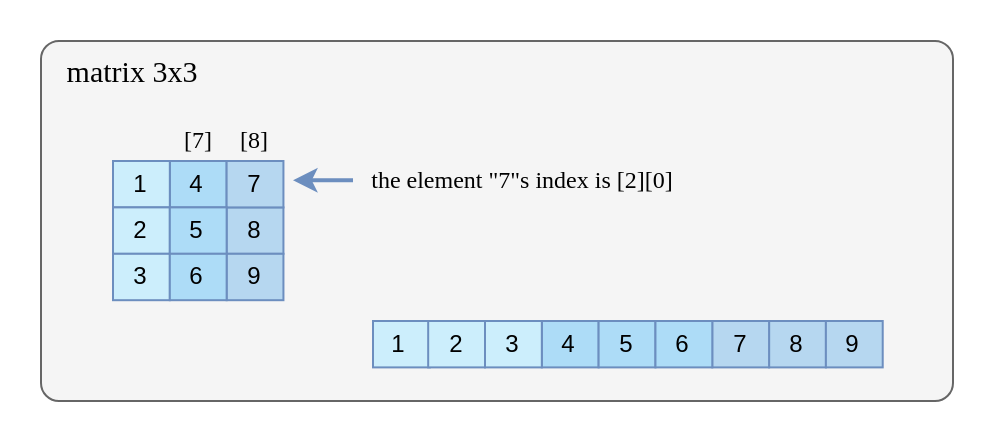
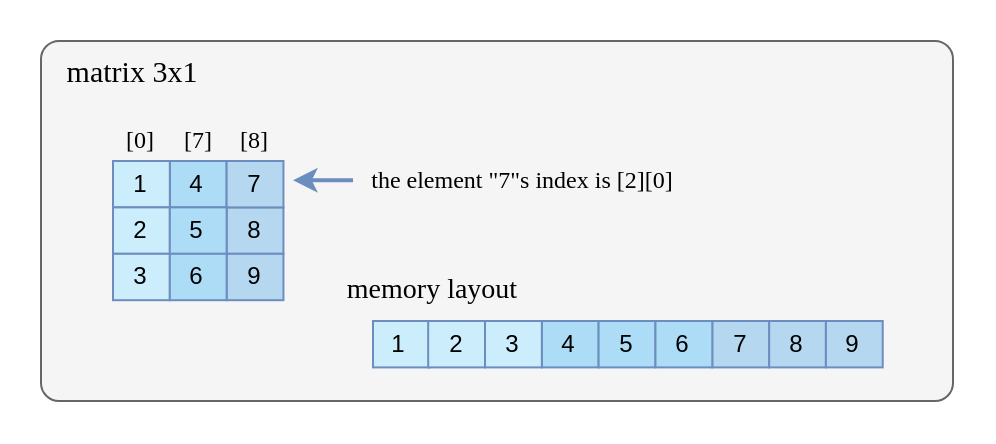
  <mxCell id="0" />
  <mxCell id="1" parent="0" />
  <mxCell id="2" value="" style="rounded=1;whiteSpace=wrap;html=1;glass=0;strokeColor=#666666;fontFamily=Times New Roman;fontColor=#333333;fillColor=#f5f5f5;arcSize=5;rotation=0;" vertex="1" parent="1"><mxGeometry x="20" y="20" width="456" height="180" as="geometry" /></mxCell>
- <mxCell id="3" value="matrix 3x3" style="text;html=1;strokeColor=none;fillColor=none;align=center;verticalAlign=middle;whiteSpace=wrap;rounded=0;glass=0;fontColor=#000000;fontFamily=Times New Roman;strokeWidth=1;fontSize=15;" vertex="1" parent="1"><mxGeometry x="26" y="20" width="80" height="30" as="geometry" /></mxCell>
+ <mxCell id="3" value="matrix 3x1" style="text;html=1;strokeColor=none;fillColor=none;align=center;verticalAlign=middle;whiteSpace=wrap;rounded=0;glass=0;fontColor=#000000;fontFamily=Times New Roman;strokeWidth=1;fontSize=15;" vertex="1" parent="1"><mxGeometry x="26" y="20" width="80" height="30" as="geometry" /></mxCell>
+ <mxCell id="4" value="&lt;font style=&quot;font-size: 14px;&quot;&gt;memory layout&lt;/font&gt;" style="text;html=1;strokeColor=none;fillColor=none;align=center;verticalAlign=middle;whiteSpace=wrap;rounded=0;glass=0;fontFamily=Times New Roman;fontColor=#000000;" vertex="1" parent="1"><mxGeometry x="166" y="130" width="100" height="30" as="geometry" /></mxCell>
  <mxCell id="5" value="[7]" style="text;html=1;strokeColor=none;fillColor=none;align=center;verticalAlign=middle;whiteSpace=wrap;rounded=0;glass=0;fontFamily=Times New Roman;fontColor=#000000;" vertex="1" parent="1"><mxGeometry x="84.61" y="60" width="28" height="20" as="geometry" /></mxCell>
  <mxCell id="6" value="[8]" style="text;html=1;strokeColor=none;fillColor=none;align=center;verticalAlign=middle;whiteSpace=wrap;rounded=0;glass=0;fontFamily=Times New Roman;fontColor=#000000;" vertex="1" parent="1"><mxGeometry x="112.61" y="60" width="28" height="20" as="geometry" /></mxCell>
  <mxCell id="7" value="" style="endArrow=classic;html=1;strokeWidth=2;fontFamily=Times New Roman;fontColor=#000000;fillColor=#dae8fc;strokeColor=#6c8ebf;" edge="1" parent="1"><mxGeometry width="50" height="50" relative="1" as="geometry"><mxPoint x="176" y="89.66" as="sourcePoint" /><mxPoint x="146" y="89.66" as="targetPoint" /></mxGeometry></mxCell>
  <mxCell id="8" value="the element &quot;7&quot;s index is [2][0]" style="text;html=1;strokeColor=none;fillColor=none;align=center;verticalAlign=middle;whiteSpace=wrap;rounded=0;glass=0;fontFamily=Times New Roman;fontColor=#000000;" vertex="1" parent="1"><mxGeometry x="166" y="70" width="190" height="40" as="geometry" /></mxCell>
  <mxCell id="9" value="" style="group" vertex="1" connectable="0" parent="1"><mxGeometry x="56" y="80" width="85.216" height="69.6" as="geometry" /></mxCell>
  <mxCell id="10" value="" style="rounded=0;whiteSpace=wrap;html=1;glass=0;fillColor=#ADDCF7;strokeColor=#6c8ebf;" vertex="1" parent="9"><mxGeometry x="28.405" width="28.405" height="23.2" as="geometry" /></mxCell>
  <mxCell id="11" value="" style="rounded=0;whiteSpace=wrap;html=1;glass=0;fillColor=#CCEEFC;strokeColor=#6c8ebf;" vertex="1" parent="9"><mxGeometry width="28.405" height="23.2" as="geometry" /></mxCell>
  <mxCell id="12" value="" style="rounded=0;whiteSpace=wrap;html=1;glass=0;fillColor=#B6D7F0;gradientColor=none;strokeColor=#6C8EBF;" vertex="1" parent="9"><mxGeometry x="56.811" y="23.2" width="28.405" height="23.2" as="geometry" /></mxCell>
  <mxCell id="13" value="" style="rounded=0;whiteSpace=wrap;html=1;glass=0;fillColor=#B6D7F0;gradientColor=none;strokeColor=#6C8EBF;" vertex="1" parent="9"><mxGeometry x="56.811" y="46.4" width="28.405" height="23.2" as="geometry" /></mxCell>
  <mxCell id="14" value="" style="rounded=0;whiteSpace=wrap;html=1;glass=0;fillColor=#B6D7F0;gradientColor=none;strokeColor=#6C8EBF;" vertex="1" parent="9"><mxGeometry x="56.811" width="28.405" height="23.2" as="geometry" /></mxCell>
  <mxCell id="15" value="" style="rounded=0;whiteSpace=wrap;html=1;glass=0;fillColor=#CCEEFC;strokeColor=#6c8ebf;" vertex="1" parent="9"><mxGeometry y="23.2" width="28.405" height="23.2" as="geometry" /></mxCell>
  <mxCell id="16" value="" style="rounded=0;whiteSpace=wrap;html=1;glass=0;fillColor=#CCEEFC;strokeColor=#6c8ebf;" vertex="1" parent="9"><mxGeometry y="46.4" width="28.405" height="23.2" as="geometry" /></mxCell>
  <mxCell id="17" value="" style="rounded=0;whiteSpace=wrap;html=1;glass=0;fillColor=#ADDCF7;strokeColor=#6c8ebf;" vertex="1" parent="9"><mxGeometry x="28.405" y="23.2" width="28.405" height="23.2" as="geometry" /></mxCell>
  <mxCell id="18" value="" style="rounded=0;whiteSpace=wrap;html=1;glass=0;fillColor=#ADDCF7;strokeColor=#6c8ebf;" vertex="1" parent="9"><mxGeometry x="28.405" y="46.4" width="28.405" height="23.2" as="geometry" /></mxCell>
  <mxCell id="19" value="1" style="text;html=1;align=center;verticalAlign=middle;whiteSpace=wrap;rounded=0;glass=0;fontColor=#000000;" vertex="1" parent="9"><mxGeometry width="28.405" height="23.2" as="geometry" /></mxCell>
  <mxCell id="20" value="2" style="text;html=1;align=center;verticalAlign=middle;whiteSpace=wrap;rounded=0;glass=0;fontColor=#000000;" vertex="1" parent="9"><mxGeometry y="23.2" width="28.405" height="23.2" as="geometry" /></mxCell>
  <mxCell id="21" value="4" style="text;html=1;align=center;verticalAlign=middle;whiteSpace=wrap;rounded=0;glass=0;fontColor=#000000;" vertex="1" parent="9"><mxGeometry x="28.405" width="28.405" height="23.2" as="geometry" /></mxCell>
  <mxCell id="22" value="7" style="text;html=1;align=center;verticalAlign=middle;whiteSpace=wrap;rounded=0;glass=0;fontColor=#000000;" vertex="1" parent="9"><mxGeometry x="56.811" width="28.405" height="23.2" as="geometry" /></mxCell>
  <mxCell id="23" value="3" style="text;html=1;align=center;verticalAlign=middle;whiteSpace=wrap;rounded=0;glass=0;fontColor=#000000;" vertex="1" parent="9"><mxGeometry y="46.4" width="28.405" height="23.2" as="geometry" /></mxCell>
  <mxCell id="24" value="6" style="text;html=1;align=center;verticalAlign=middle;whiteSpace=wrap;rounded=0;glass=0;fontColor=#000000;" vertex="1" parent="9"><mxGeometry x="28.405" y="46.4" width="28.405" height="23.2" as="geometry" /></mxCell>
  <mxCell id="25" value="5" style="text;html=1;align=center;verticalAlign=middle;whiteSpace=wrap;rounded=0;glass=0;fontColor=#000000;" vertex="1" parent="9"><mxGeometry x="28.405" y="23.2" width="28.405" height="23.2" as="geometry" /></mxCell>
  <mxCell id="26" value="8" style="text;html=1;align=center;verticalAlign=middle;whiteSpace=wrap;rounded=0;glass=0;fontColor=#000000;" vertex="1" parent="9"><mxGeometry x="56.811" y="23.2" width="28.405" height="23.2" as="geometry" /></mxCell>
  <mxCell id="27" value="9" style="text;html=1;align=center;verticalAlign=middle;whiteSpace=wrap;rounded=0;glass=0;fontColor=#000000;" vertex="1" parent="9"><mxGeometry x="56.811" y="46.4" width="28.405" height="23.2" as="geometry" /></mxCell>
+ <mxCell id="28" value="[0]" style="text;html=1;strokeColor=none;fillColor=none;align=center;verticalAlign=middle;whiteSpace=wrap;rounded=0;glass=0;fontFamily=Times New Roman;fontColor=#000000;" vertex="1" parent="9"><mxGeometry y="-20" width="28" height="20" as="geometry" /></mxCell>
  <mxCell id="29" value="" style="group" vertex="1" connectable="0" parent="1"><mxGeometry x="186" y="160" width="254.856" height="23.2" as="geometry" /></mxCell>
  <mxCell id="30" value="" style="rounded=0;whiteSpace=wrap;html=1;glass=0;fillColor=#ADDCF7;strokeColor=#6c8ebf;" vertex="1" parent="29"><mxGeometry x="84.405" y="5.684e-14" width="28.405" height="23.2" as="geometry" /></mxCell>
  <mxCell id="31" value="" style="rounded=0;whiteSpace=wrap;html=1;glass=0;fillColor=#CCEEFC;strokeColor=#6c8ebf;" vertex="1" parent="29"><mxGeometry y="5.684e-14" width="28.405" height="23.2" as="geometry" /></mxCell>
  <mxCell id="32" value="" style="rounded=0;whiteSpace=wrap;html=1;glass=0;fillColor=#B6D7F0;gradientColor=none;strokeColor=#6C8EBF;" vertex="1" parent="29"><mxGeometry x="198.041" y="5.684e-14" width="28.405" height="23.2" as="geometry" /></mxCell>
  <mxCell id="33" value="" style="rounded=0;whiteSpace=wrap;html=1;glass=0;fillColor=#B6D7F0;gradientColor=none;strokeColor=#6C8EBF;" vertex="1" parent="29"><mxGeometry x="226.451" y="5.684e-14" width="28.405" height="23.2" as="geometry" /></mxCell>
  <mxCell id="34" value="" style="rounded=0;whiteSpace=wrap;html=1;glass=0;fillColor=#B6D7F0;gradientColor=none;strokeColor=#6C8EBF;" vertex="1" parent="29"><mxGeometry x="169.631" y="5.684e-14" width="28.405" height="23.2" as="geometry" /></mxCell>
  <mxCell id="35" value="" style="rounded=0;whiteSpace=wrap;html=1;glass=0;fillColor=#CCEEFC;strokeColor=#6c8ebf;" vertex="1" parent="29"><mxGeometry x="27.59" y="5.684e-14" width="28.405" height="23.2" as="geometry" /></mxCell>
  <mxCell id="36" value="" style="rounded=0;whiteSpace=wrap;html=1;glass=0;fillColor=#CCEEFC;strokeColor=#6c8ebf;" vertex="1" parent="29"><mxGeometry x="56" y="5.684e-14" width="28.405" height="23.2" as="geometry" /></mxCell>
  <mxCell id="37" value="" style="rounded=0;whiteSpace=wrap;html=1;glass=0;fillColor=#ADDCF7;strokeColor=#6c8ebf;" vertex="1" parent="29"><mxGeometry x="112.815" y="5.684e-14" width="28.405" height="23.2" as="geometry" /></mxCell>
  <mxCell id="38" value="" style="rounded=0;whiteSpace=wrap;html=1;glass=0;fillColor=#ADDCF7;strokeColor=#6c8ebf;" vertex="1" parent="29"><mxGeometry x="141.225" y="5.684e-14" width="28.405" height="23.2" as="geometry" /></mxCell>
  <mxCell id="39" value="1" style="text;html=1;align=center;verticalAlign=middle;whiteSpace=wrap;rounded=0;glass=0;fontColor=#000000;" vertex="1" parent="29"><mxGeometry x="-0.82" y="1.137e-13" width="28.405" height="23.2" as="geometry" /></mxCell>
  <mxCell id="40" value="2" style="text;html=1;align=center;verticalAlign=middle;whiteSpace=wrap;rounded=0;glass=0;fontColor=#000000;" vertex="1" parent="29"><mxGeometry x="28.41" y="5.684e-14" width="28.405" height="23.2" as="geometry" /></mxCell>
  <mxCell id="41" value="4" style="text;html=1;align=center;verticalAlign=middle;whiteSpace=wrap;rounded=0;glass=0;fontColor=#000000;" vertex="1" parent="29"><mxGeometry x="84.405" y="5.684e-14" width="28.405" height="23.2" as="geometry" /></mxCell>
  <mxCell id="42" value="7" style="text;html=1;align=center;verticalAlign=middle;whiteSpace=wrap;rounded=0;glass=0;fontColor=#000000;" vertex="1" parent="29"><mxGeometry x="169.631" y="5.684e-14" width="28.405" height="23.2" as="geometry" /></mxCell>
  <mxCell id="43" value="3" style="text;html=1;align=center;verticalAlign=middle;whiteSpace=wrap;rounded=0;glass=0;fontColor=#000000;" vertex="1" parent="29"><mxGeometry x="56" width="28.405" height="23.2" as="geometry" /></mxCell>
  <mxCell id="44" value="6" style="text;html=1;align=center;verticalAlign=middle;whiteSpace=wrap;rounded=0;glass=0;fontColor=#000000;" vertex="1" parent="29"><mxGeometry x="141.225" y="5.684e-14" width="28.405" height="23.2" as="geometry" /></mxCell>
  <mxCell id="45" value="5" style="text;html=1;align=center;verticalAlign=middle;whiteSpace=wrap;rounded=0;glass=0;fontColor=#000000;" vertex="1" parent="29"><mxGeometry x="112.815" y="5.684e-14" width="28.405" height="23.2" as="geometry" /></mxCell>
  <mxCell id="46" value="8" style="text;html=1;align=center;verticalAlign=middle;whiteSpace=wrap;rounded=0;glass=0;fontColor=#000000;" vertex="1" parent="29"><mxGeometry x="198.041" y="5.684e-14" width="28.405" height="23.2" as="geometry" /></mxCell>
  <mxCell id="47" value="9" style="text;html=1;align=center;verticalAlign=middle;whiteSpace=wrap;rounded=0;glass=0;fontColor=#000000;" vertex="1" parent="29"><mxGeometry x="226.451" y="5.684e-14" width="28.405" height="23.2" as="geometry" /></mxCell>
